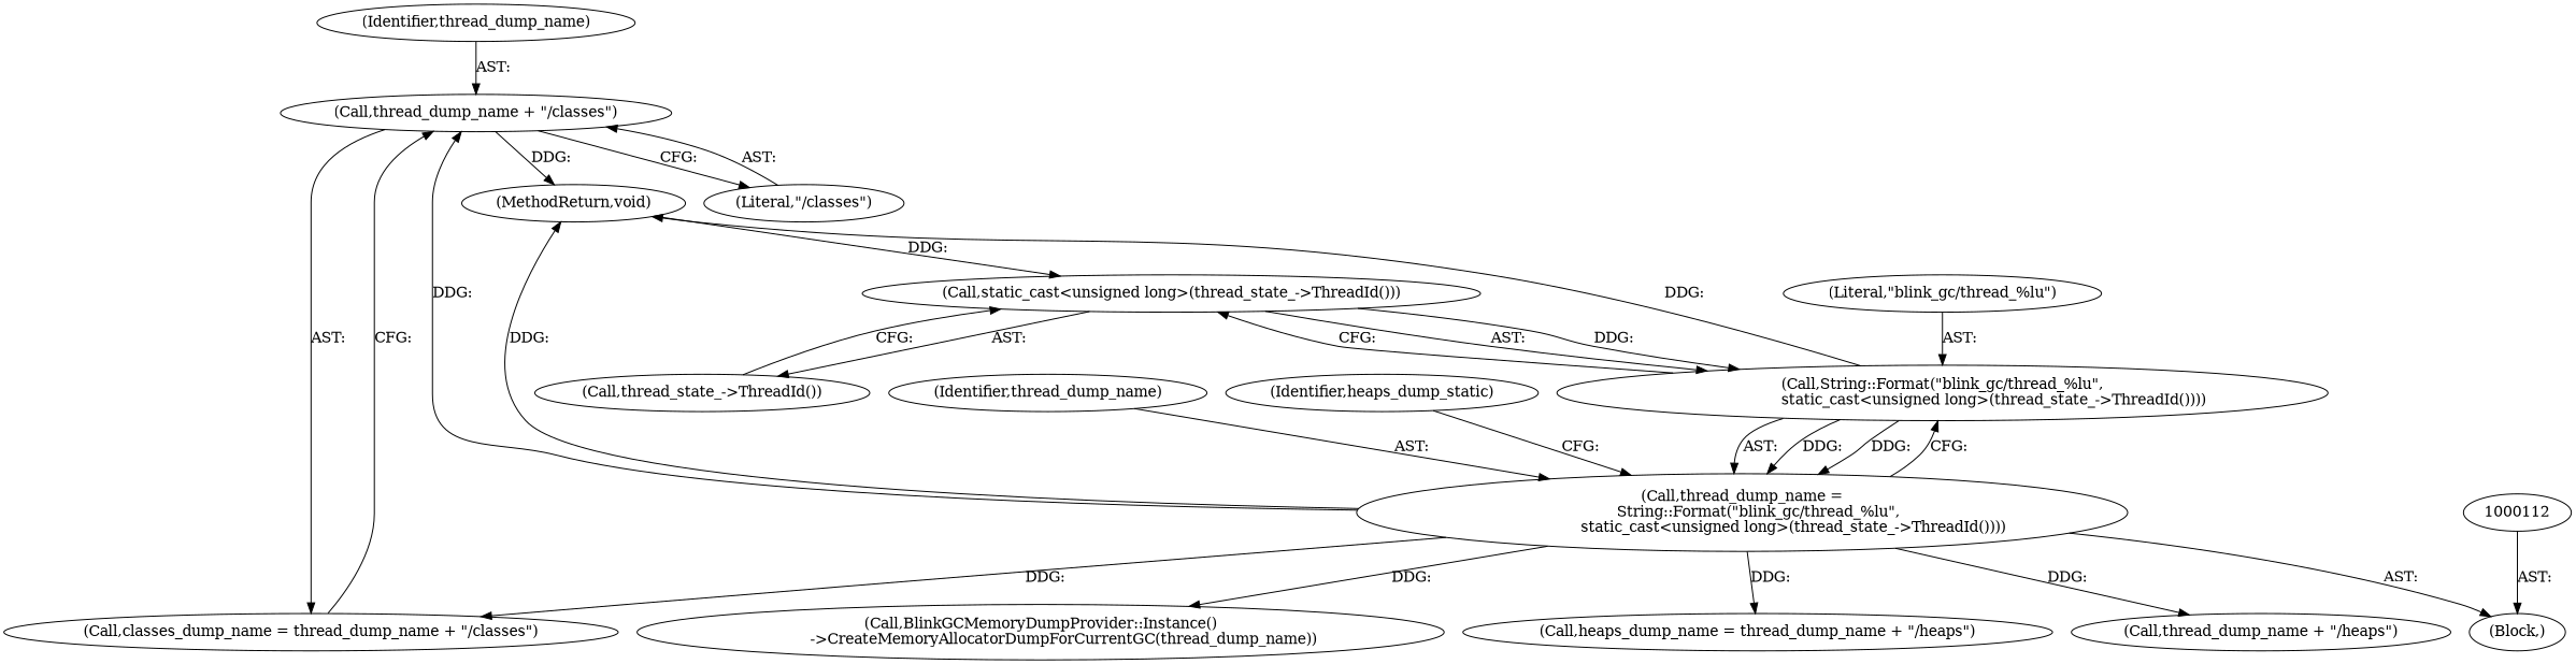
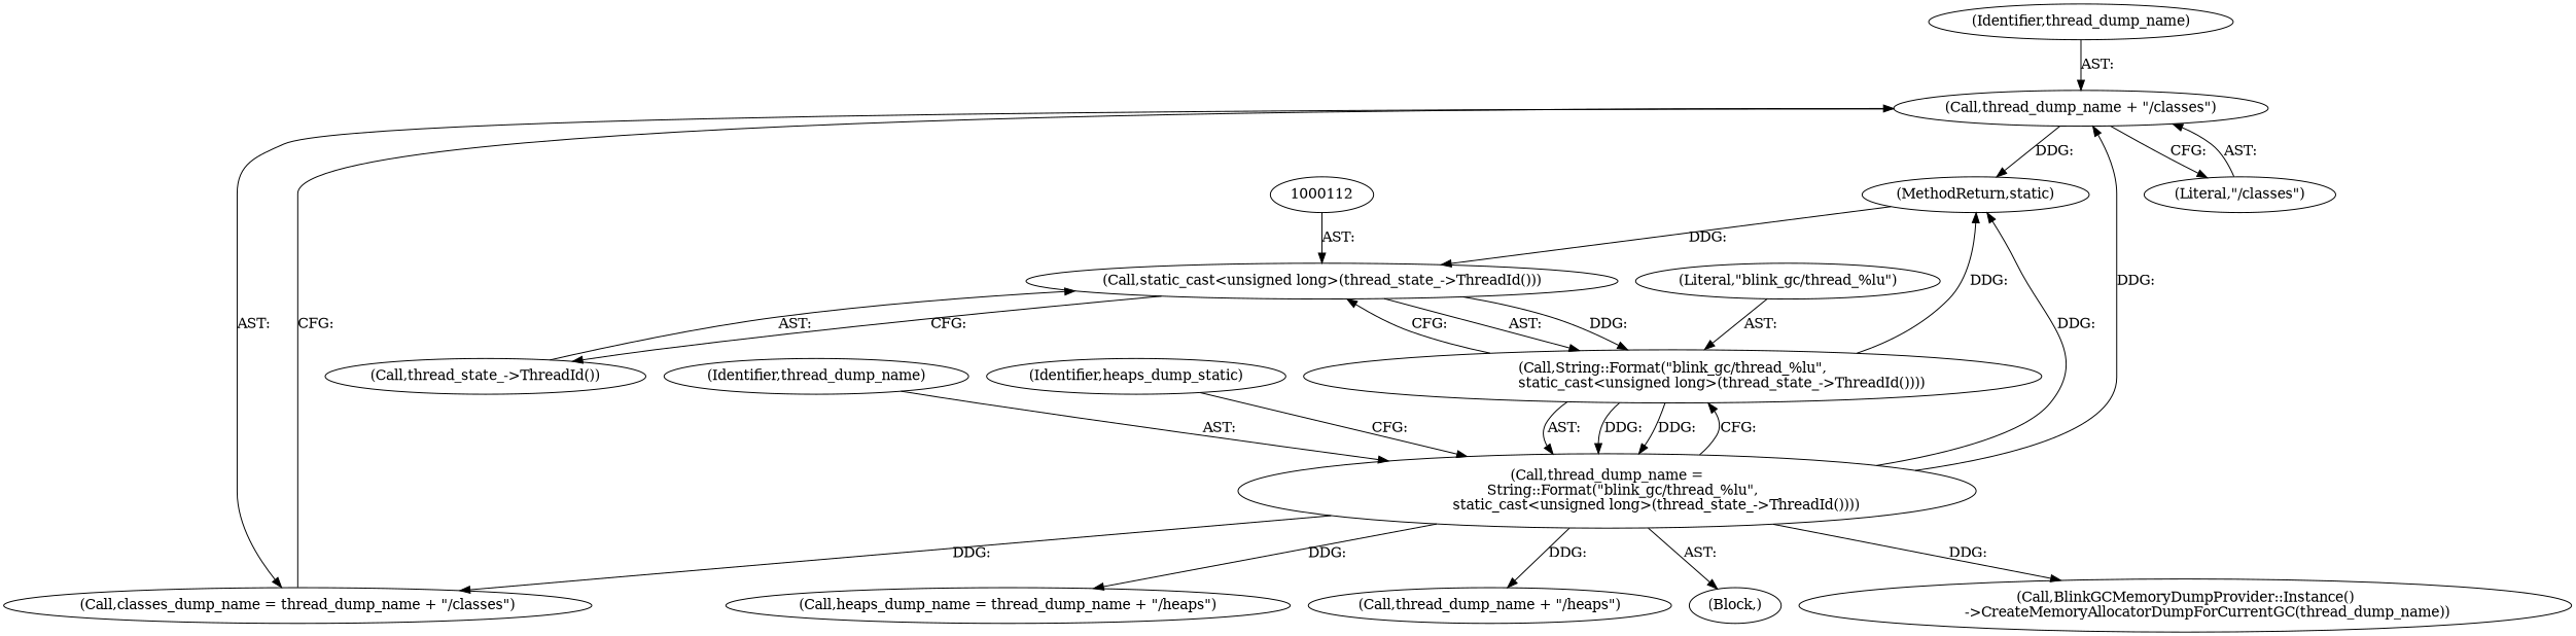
  digraph {
    n1 [label="(Call,thread_dump_name + \"/classes\")"]
    n2 [label="(Call,classes_dump_name = thread_dump_name + \"/classes\")"]
    n3 [label="(Literal,\"/classes\")"]
-   n4 [label="(MethodReturn,void)"]
+   n4 [label="(MethodReturn,static)"]
    n5 [label="(Call,static_cast<unsigned long>(thread_state_->ThreadId()))"]
    n6 [label="(Call,thread_dump_name =\n       String::Format(\"blink_gc/thread_%lu\",\n                      static_cast<unsigned long>(thread_state_->ThreadId())))"]
    n7 [label="(Call,String::Format(\"blink_gc/thread_%lu\",\n                      static_cast<unsigned long>(thread_state_->ThreadId())))"]
    n8 [label="(Call,thread_dump_name + \"/heaps\")"]
    n9 [label="(Block,)"]
    n10 [label="(Call,BlinkGCMemoryDumpProvider::Instance()\n          ->CreateMemoryAllocatorDumpForCurrentGC(thread_dump_name))"]
    n11 [label="(Call,heaps_dump_name = thread_dump_name + \"/heaps\")"]
    n12 [label="(Call,thread_state_->ThreadId())"]
    n13 [label="(Identifier,thread_dump_name)"]
    n14 [label="(Literal,\"blink_gc/thread_%lu\")"]
    n15 [label="(Identifier,thread_dump_name)"]
    n16 [label="(Identifier,heaps_dump_static)"]
    1000112
    n1 -> n2 [label="AST: "]
    n1 -> n3 [label="CFG: "]
    n1 -> n4 [label="DDG: "]
    n2 -> n1 [label="CFG: "]
    n3 -> n1 [label="AST: "]
    n4 -> n5 [label="DDG: "]
    n5 -> n7 [label="AST: "]
    n5 -> n7 [label="DDG: "]
-   n5 -> n12 [label="AST: "]
+   n5 -> n12 [label="CFG: "]
    n6 -> n1 [label="DDG: "]
    n6 -> n2 [label="DDG: "]
    n6 -> n4 [label="DDG: "]
    n6 -> n7 [label="CFG: "]
    n6 -> n8 [label="DDG: "]
    n6 -> n9 [label="AST: "]
    n6 -> n10 [label="DDG: "]
    n6 -> n11 [label="DDG: "]
    n7 -> n4 [label="DDG: "]
    n7 -> n5 [label="CFG: "]
    n7 -> n6 [label="AST: "]
    n7 -> n6 [label="DDG: "]
    n7 -> n6 [label="DDG: "]
-   n12 -> n5 [label="CFG: "]
+   n12 -> n5 [label="AST: "]
    n13 -> n6 [label="AST: "]
    n14 -> n7 [label="AST: "]
    n15 -> n1 [label="AST: "]
    n16 -> n6 [label="CFG: "]
-   1000112 -> n9 [label="AST: "]
+   1000112 -> n5 [label="AST: "]
  }
